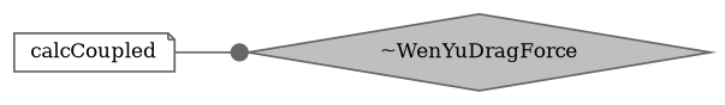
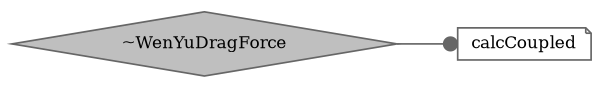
  digraph {
    rankdir=LR
    fontname="DejaVu Serif"
    node [color=gray40 fontname="DejaVu Serif" fontsize=10]
    n1 [fillcolor=grey75 fontcolor=black height=0.2 label="~WenYuDragForce" shape=diamond style=filled width=0.4]
    n2 [height=0.2 label=calcCoupled shape=note width=0.4]
-   n2 -> n1 [color=gray40 fontname="DejaVu Serif" fontsize=10 labelfontname=FreeSans labelfontsize=10 style=solid arrowhead=dot]
+   n1 -> n2 [color=gray40 fontname="DejaVu Serif" fontsize=10 labelfontname=FreeSans labelfontsize=10 style=solid arrowhead=dot]
  }
